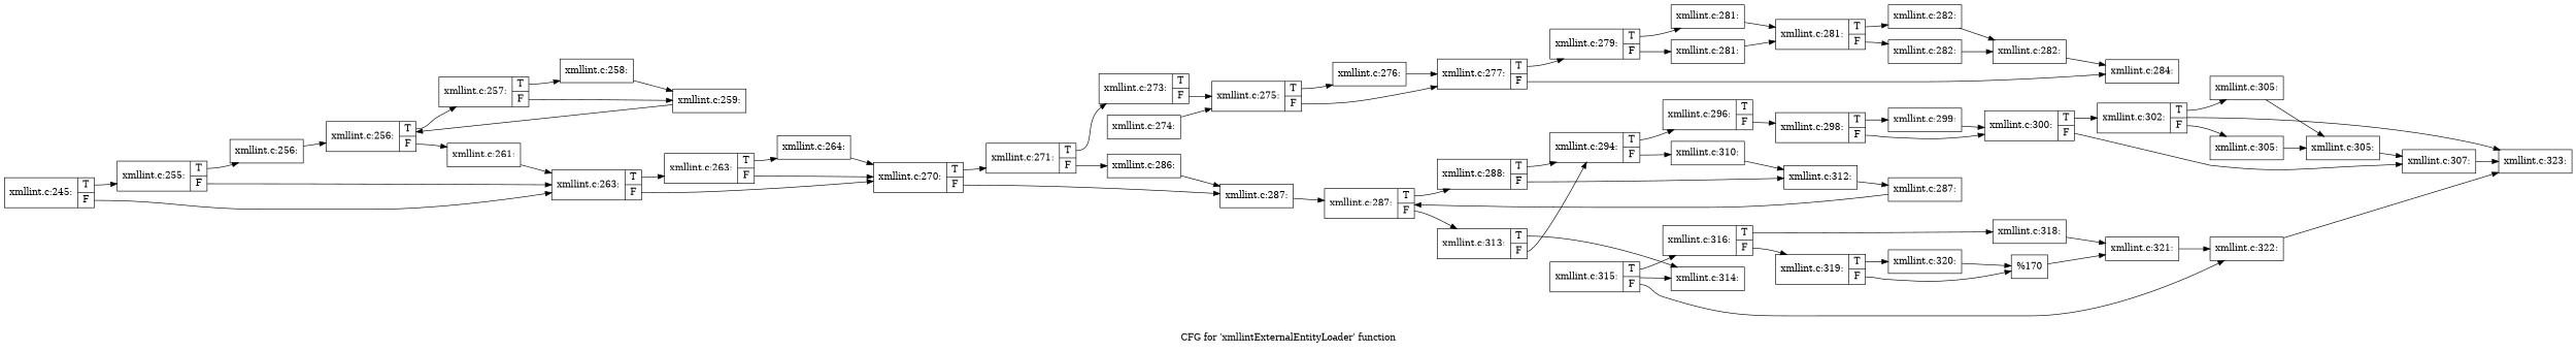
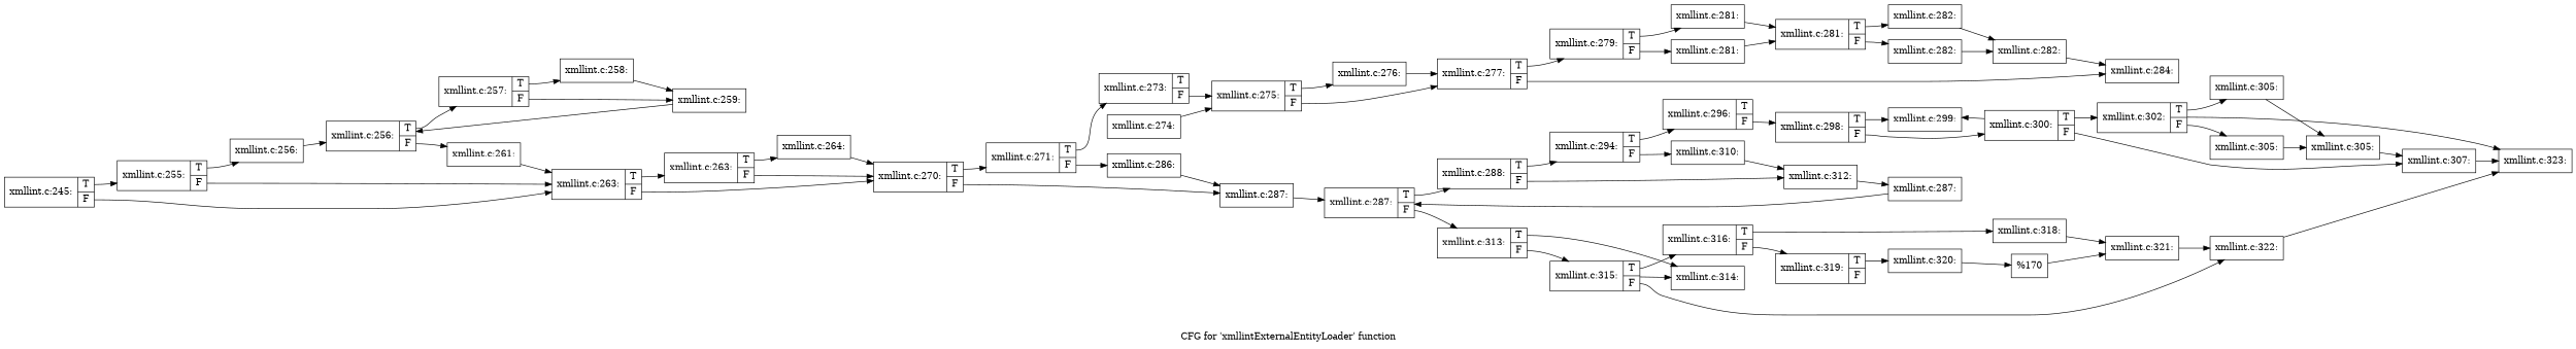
  digraph {
    label="CFG for 'xmllintExternalEntityLoader' function"
    rankdir=LR
    node [shape=record]
    n1 [label="{xmllint.c:245:|{<s0>T|<s1>F}}"]
    n2 [label="{xmllint.c:255:|{<s0>T|<s1>F}}"]
    n3 [label="{xmllint.c:263:|{<s0>T|<s1>F}}"]
    n4 [label="{xmllint.c:256:}"]
    n5 [label="{xmllint.c:263:|{<s0>T|<s1>F}}"]
    n6 [label="{xmllint.c:270:|{<s0>T|<s1>F}}"]
    n7 [label="{xmllint.c:256:|{<s0>T|<s1>F}}"]
    n8 [label="{xmllint.c:264:}"]
    n9 [label="{xmllint.c:271:|{<s0>T|<s1>F}}"]
    n10 [label="{xmllint.c:287:}"]
    n11 [label="{xmllint.c:257:|{<s0>T|<s1>F}}"]
    n12 [label="{xmllint.c:261:}"]
    n13 [label="{xmllint.c:258:}"]
    n14 [label="{xmllint.c:259:}"]
    n15 [label="{xmllint.c:273:|{<s0>T|<s1>F}}"]
    n16 [label="{xmllint.c:286:}"]
    n17 [label="{xmllint.c:287:|{<s0>T|<s1>F}}"]
    n18 [label="{xmllint.c:275:|{<s0>T|<s1>F}}"]
    n19 [label="{xmllint.c:288:|{<s0>T|<s1>F}}"]
    n20 [label="{xmllint.c:313:|{<s0>T|<s1>F}}"]
    n21 [label="{xmllint.c:274:}"]
    n22 [label="{xmllint.c:276:}"]
    n23 [label="{xmllint.c:277:|{<s0>T|<s1>F}}"]
    n24 [label="{xmllint.c:279:|{<s0>T|<s1>F}}"]
    n25 [label="{xmllint.c:284:}"]
    n26 [label="{xmllint.c:281:}"]
    n27 [label="{xmllint.c:281:}"]
    n28 [label="{xmllint.c:281:|{<s0>T|<s1>F}}"]
    n29 [label="{xmllint.c:323:}"]
    n30 [label="{xmllint.c:282:}"]
    n31 [label="{xmllint.c:282:}"]
    n32 [label="{xmllint.c:282:}"]
    n33 [label="{xmllint.c:294:|{<s0>T|<s1>F}}"]
    n34 [label="{xmllint.c:312:}"]
    n35 [label="{xmllint.c:314:}"]
    n36 [label="{xmllint.c:315:|{<s0>T|<s1>F}}"]
    n37 [label="{xmllint.c:296:|{<s0>T|<s1>F}}"]
    n38 [label="{xmllint.c:310:}"]
    n39 [label="{xmllint.c:287:}"]
    n40 [label="{xmllint.c:316:|{<s0>T|<s1>F}}"]
    n41 [label="{xmllint.c:322:}"]
    n42 [label="{xmllint.c:298:|{<s0>T|<s1>F}}"]
    n43 [label="{xmllint.c:299:}"]
    n44 [label="{xmllint.c:300:|{<s0>T|<s1>F}}"]
    n45 [label="{xmllint.c:302:|{<s0>T|<s1>F}}"]
    n46 [label="{xmllint.c:307:}"]
    n47 [label="{xmllint.c:305:}"]
    n48 [label="{xmllint.c:305:}"]
    n49 [label="{xmllint.c:305:}"]
    n50 [label="{xmllint.c:318:}"]
    n51 [label="{xmllint.c:319:|{<s0>T|<s1>F}}"]
    n52 [label="{xmllint.c:321:}"]
    n53 [label="{xmllint.c:320:}"]
    n54 [label="{%170}"]
    n1 -> n2 [tailport=s0]
    n1 -> n3 [tailport=s1]
    n2 -> n3 [tailport=s1]
    n2 -> n4 [tailport=s0]
    n3 -> n5 [tailport=s0]
    n3 -> n6 [tailport=s1]
    n4 -> n7
    n5 -> n6 [tailport=s1]
    n5 -> n8 [tailport=s0]
    n6 -> n9 [tailport=s0]
    n6 -> n10 [tailport=s1]
    n7 -> n11 [tailport=s0]
    n7 -> n12 [tailport=s1]
    n8 -> n6
    n9 -> n15 [tailport=s0]
    n9 -> n16 [tailport=s1]
    n10 -> n17
    n11 -> n13 [tailport=s0]
    n11 -> n14 [tailport=s1]
    n12 -> n3
    n13 -> n14
    n14 -> n7
    n15 -> n18 [tailport=s1]
    n16 -> n10
    n17 -> n19 [tailport=s0]
    n17 -> n20 [tailport=s1]
    n18 -> n22 [tailport=s0]
    n18 -> n23 [tailport=s1]
    n19 -> n33 [tailport=s0]
    n19 -> n34 [tailport=s1]
    n20 -> n35 [tailport=s0]
-   n20 -> n33 [tailport=s1]
+   n20 -> n36 [tailport=s1]
    n21 -> n18
    n22 -> n23
    n23 -> n24 [tailport=s0]
    n23 -> n25 [tailport=s1]
    n24 -> n26 [tailport=s0]
    n24 -> n27 [tailport=s1]
    n26 -> n28
    n27 -> n28
    n28 -> n30 [tailport=s0]
    n28 -> n31 [tailport=s1]
    n30 -> n32
    n31 -> n32
    n32 -> n25
    n33 -> n37 [tailport=s0]
    n33 -> n38 [tailport=s1]
    n34 -> n39
    n36 -> n35
    n36 -> n40 [tailport=s0]
    n36 -> n41 [tailport=s1]
    n37 -> n42 [tailport=s1]
    n38 -> n34
    n39 -> n17
    n40 -> n50 [tailport=s0]
    n40 -> n51 [tailport=s1]
    n41 -> n29
    n42 -> n43 [tailport=s0]
    n42 -> n44 [tailport=s1]
-   n43 -> n44
+   n44 -> n43
    n44 -> n45 [tailport=s0]
    n44 -> n46 [tailport=s1]
    n45 -> n29
    n45 -> n47 [tailport=s0]
    n45 -> n48 [tailport=s1]
    n46 -> n29
    n47 -> n49
    n48 -> n49
    n49 -> n46
    n50 -> n52
    n51 -> n53 [tailport=s0]
-   n51 -> n54 [tailport=s1]
    n52 -> n41
    n53 -> n54
    n54 -> n52
  }
